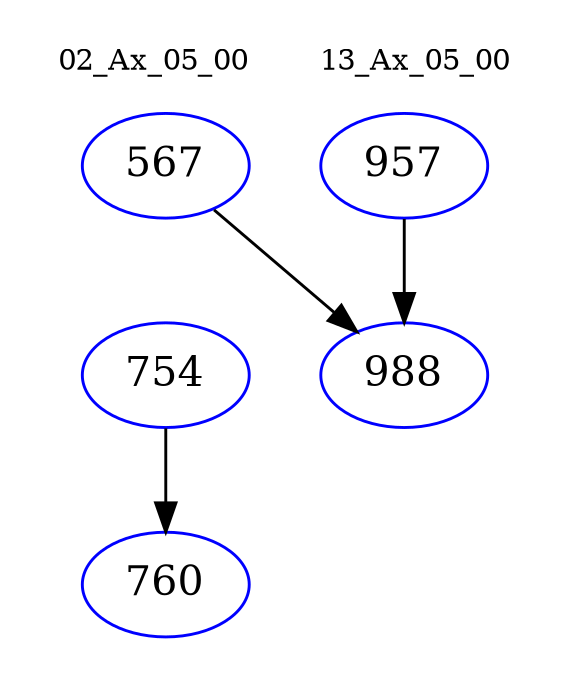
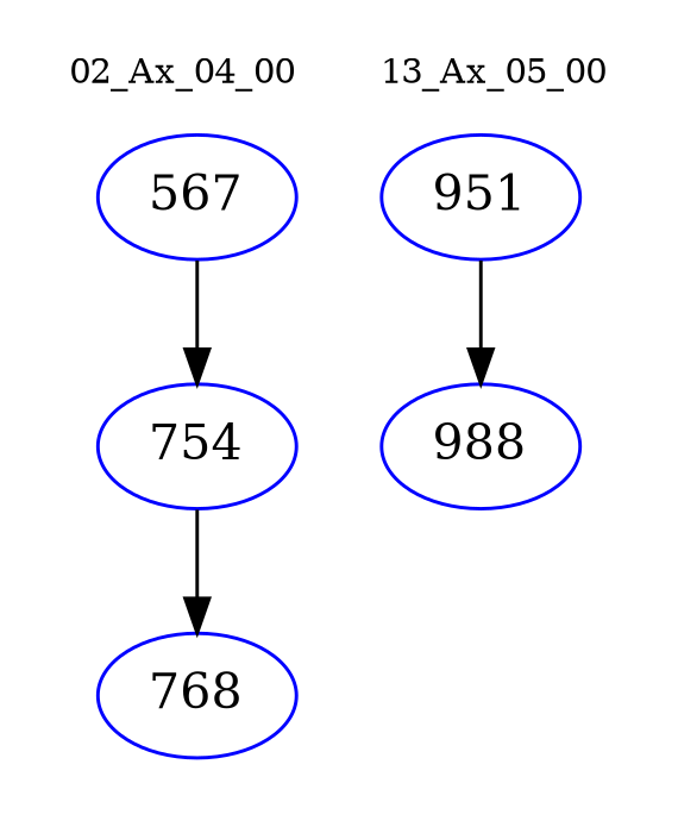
  digraph {
    node [color=blue]
    edge [color=black]
    n1 [label=567]
    n2 [label=754]
-   n3 [label=760]
-   n4 [label=957]
+   n3 [label=768]
+   n4 [label=951]
    n5 [label=988]
    subgraph cluster_1 {
      color=white
      fontsize=10
-     label="02_Ax_05_00"
+     label="02_Ax_04_00"
      n1
      n2
      n3
    }
    subgraph cluster_2 {
      color=white
      fontsize=10
      label="13_Ax_05_00"
      n4
      n5
    }
-   n1 -> n5
+   n1 -> n2
    n2 -> n3
    n4 -> n5
  }
